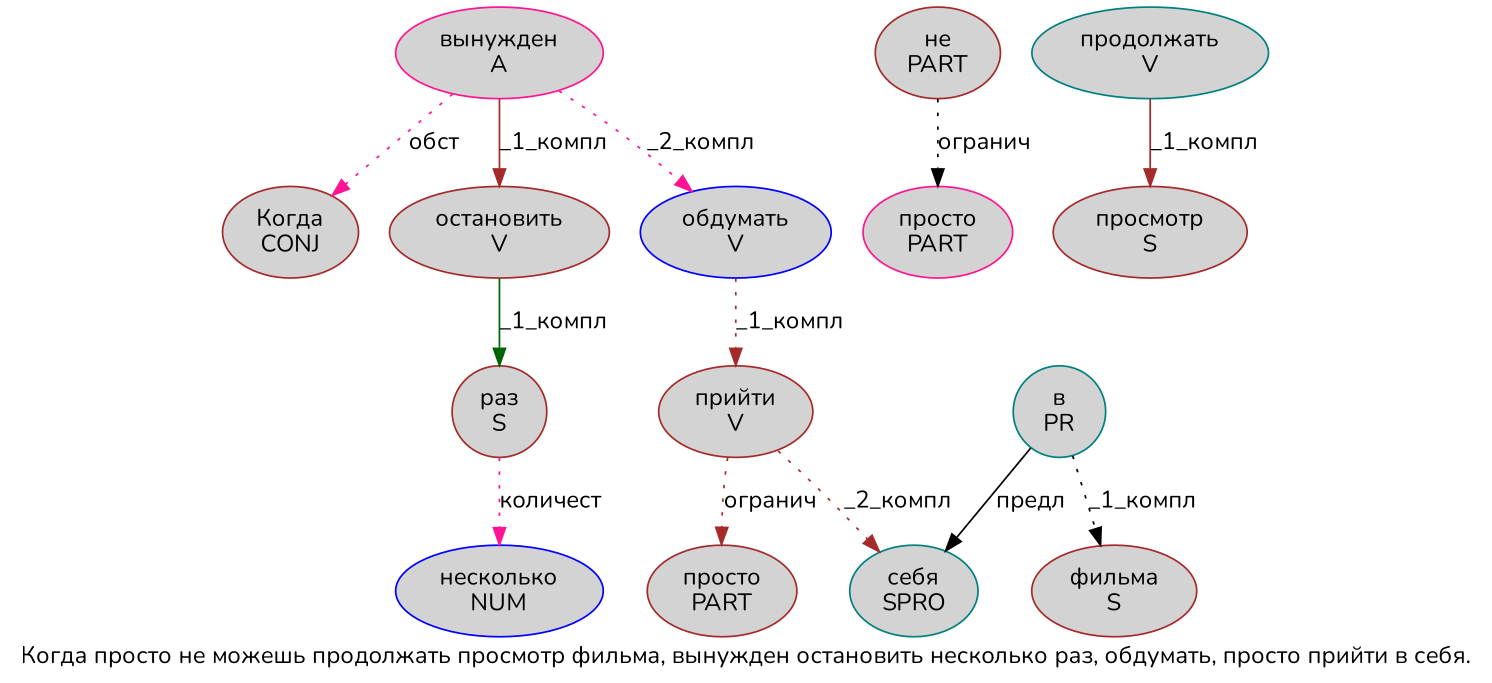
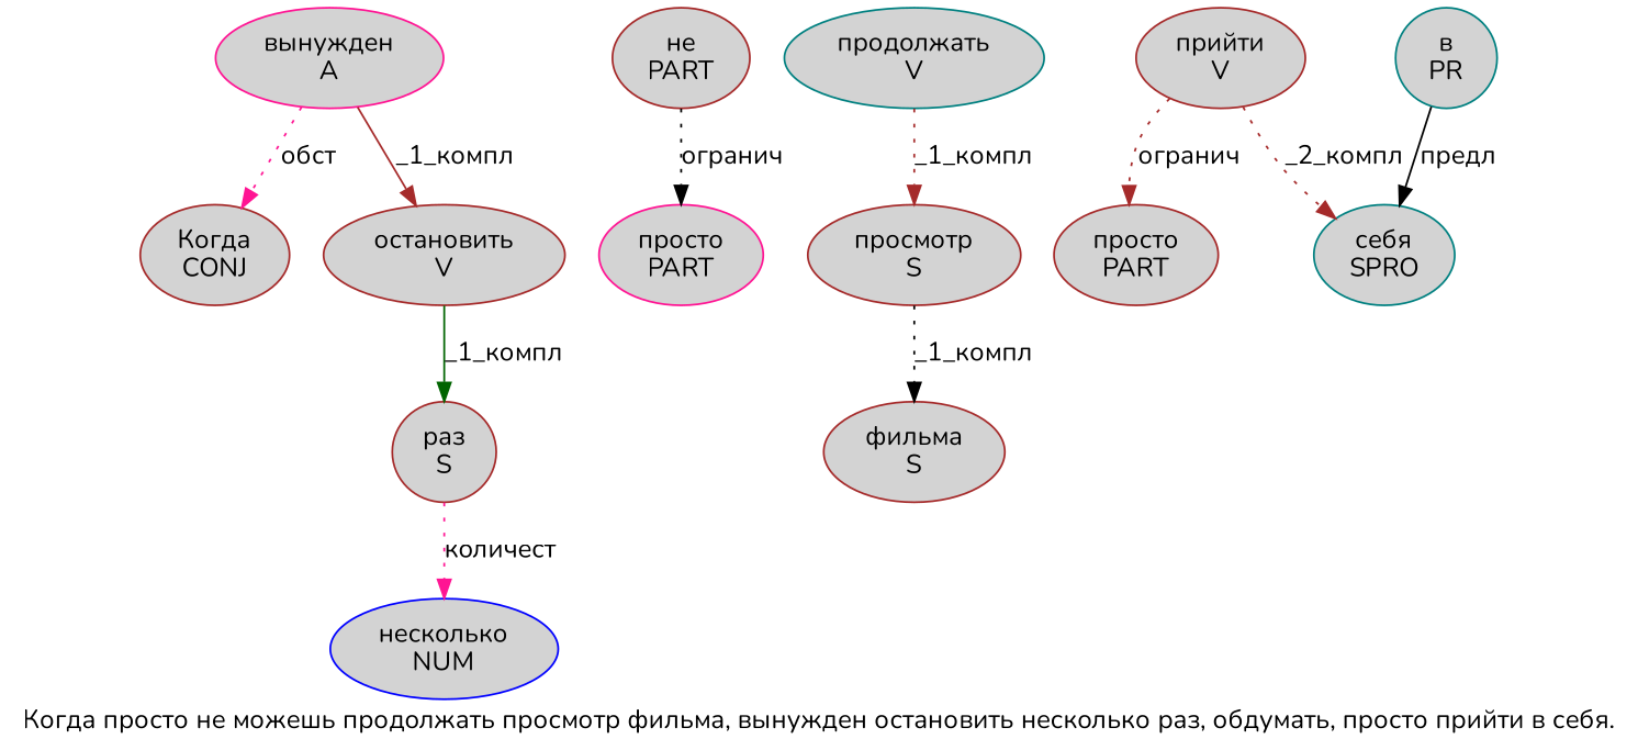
  digraph {
    fontname=Nunito
    label="Когда просто не можешь продолжать просмотр фильма, вынужден остановить несколько раз, обдумать, просто прийти в себя."
    node [color=brown fillcolor=lightgray fontname=Nunito penwidth=1 shape=ellipse style=filled]
    edge [color=brown fontname=Nunito style=dotted]
    n1 [label="Когда\nCONJ"]
    n2 [color=deeppink label="просто\nPART"]
    n3 [label="не\nPART"]
    n4 [color=teal label="продолжать\nV"]
    n5 [label="просмотр\nS"]
    n6 [label="фильма\nS"]
    n7 [color=deeppink label="вынужден\nA"]
    n8 [label="остановить\nV"]
-   n9 [color=blue label="обдумать\nV"]
    n10 [label="раз\nS"]
    n11 [label="прийти\nV"]
    n12 [color=blue label="несколько\nNUM"]
    n13 [label="просто\nPART"]
    n14 [color=teal label="себя\nSPRO"]
    n15 [color=teal label="в\nPR"]
    n3 -> n2 [color=black label="огранич"]
-   n4 -> n5 [label="_1_компл" style=solid]
-   n15 -> n6 [color=black label="_1_компл"]
+   n4 -> n5 [label="_1_компл"]
+   n5 -> n6 [color=black label="_1_компл"]
    n7 -> n1 [color=deeppink label="обст"]
    n7 -> n8 [label="_1_компл" style=solid]
-   n7 -> n9 [color=deeppink label="_2_компл"]
    n8 -> n10 [color=darkgreen label="_1_компл" style=solid]
-   n9 -> n11 [label="_1_компл"]
    n10 -> n12 [color=deeppink label="количест"]
    n11 -> n13 [label="огранич"]
    n11 -> n14 [label="_2_компл"]
    n15 -> n14 [color=black label="предл" style=solid]
  }
